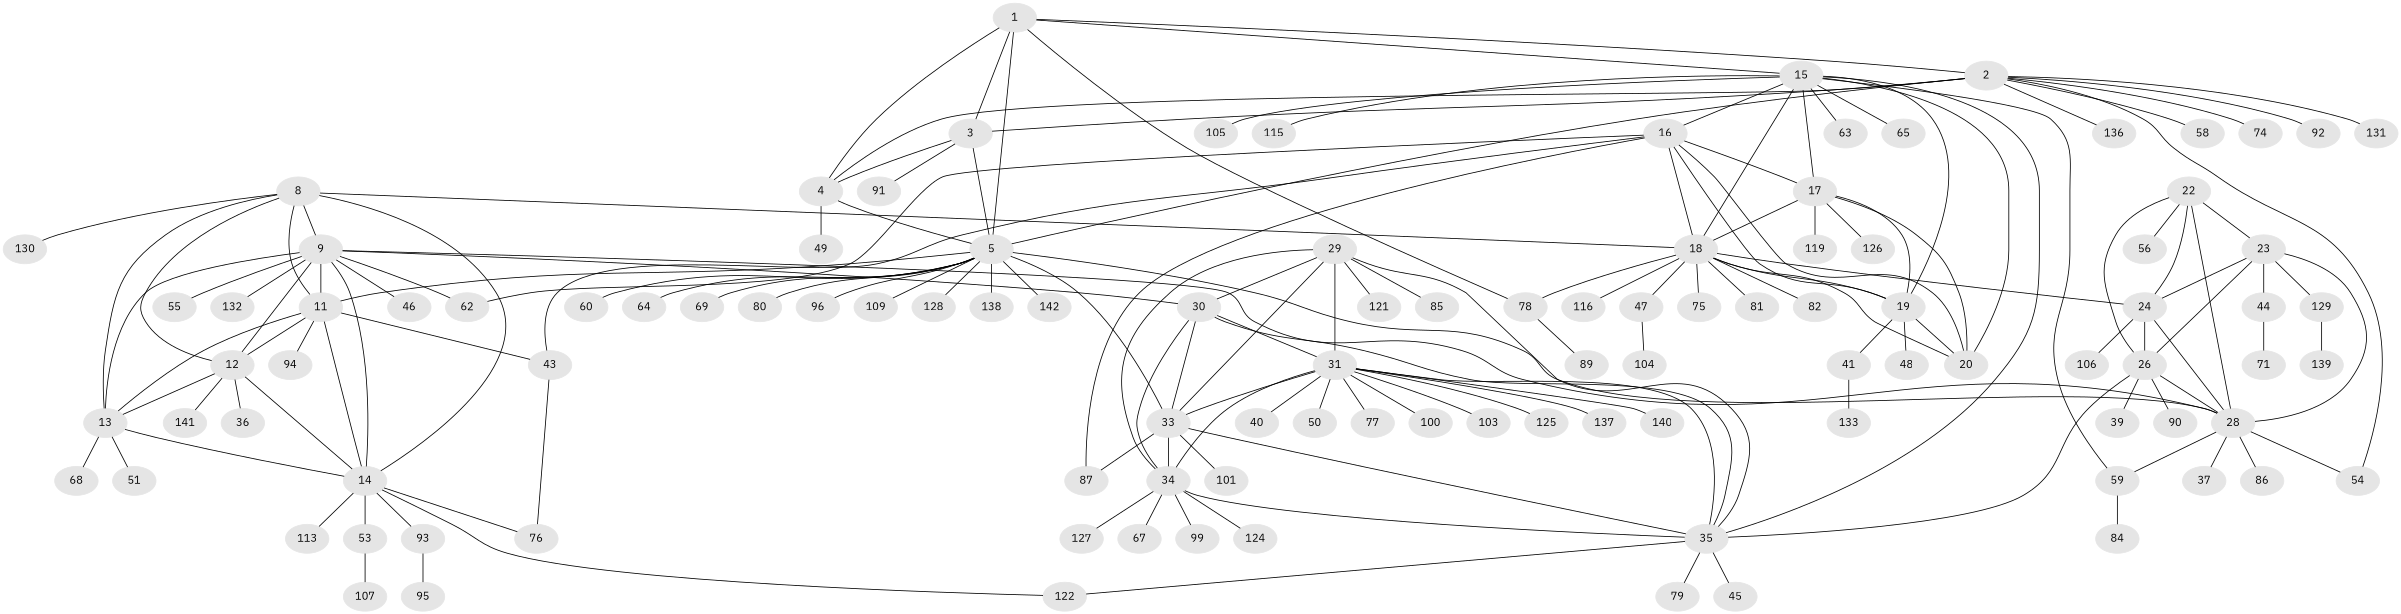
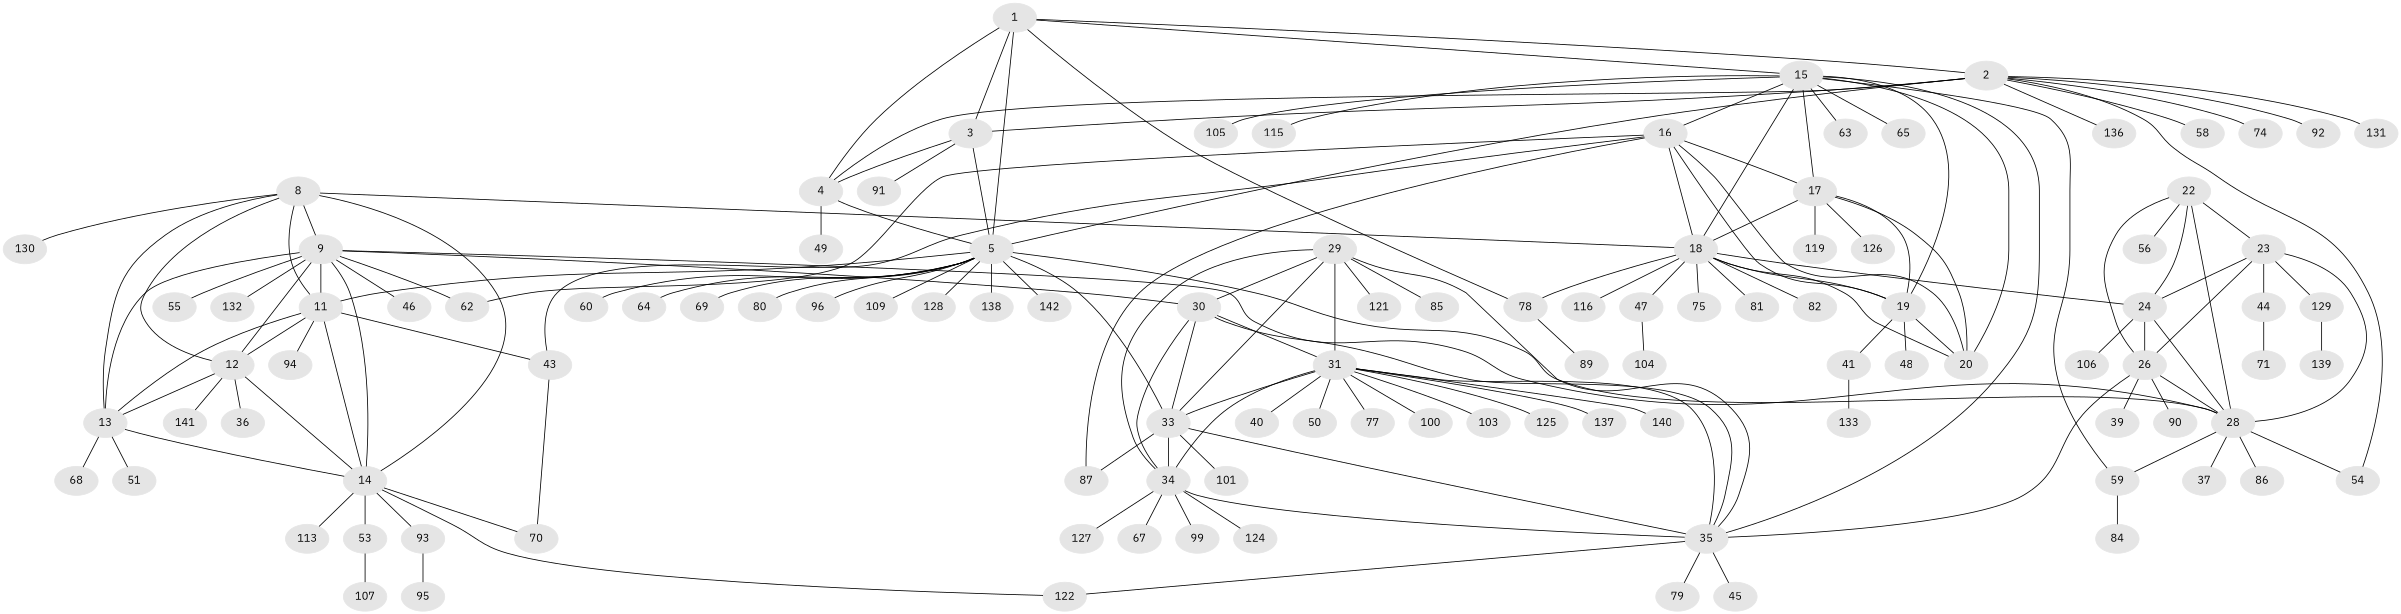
  graph {
    fontname="IBM Plex Sans"
    node [color=gray90 fontname="IBM Plex Sans" style=filled]
    edge [fontname="IBM Plex Sans"]
    1 [super="+7"]
    2 [super="+42"]
    3 [super="+76"]
    4 [super="+38"]
    5 [super="+6"]
    15 [super="+21"]
    78
    54
    58
    74
    92
    131
    136
    91 [super="+97"]
    49
    11 [super="+83"]
    28
    33 [super="+102"]
    60
    64
    69
    80 [super="+117"]
    96
    109
    128
    138
    142
    18 [super="+66"]
    16 [super="+114"]
    17 [super="+135"]
    19 [super="+108"]
    20 [super="+112"]
    35 [super="+111"]
    59
    63
    65
    105
    115
    89
    12
    13 [super="+123"]
    14 [super="+110"]
    43
    94
    37
    86
    34 [super="+52"]
    87
    101
    8 [super="+72"]
    9 [super="+10"]
    130
    30 [super="+134"]
    46
    55
    62
    132
    36
    141
    51
    68
    53 [super="+118"]
-   70 [label=76]
+   70
    93
    113
    122
    24
    47
    75
    81
    82
    116
    31 [super="+32"]
    107
    95
    119
    126
    41
    48
    45
    79
    84
    26 [super="+27"]
    106
    104
    133
    22 [super="+25"]
    23 [super="+98"]
    56
    44 [super="+120"]
    129
    39
    90
    71
    139
    29 [super="+57"]
    85
    121
    40 [super="+88"]
    50 [super="+73"]
    77
    100
    103
    125
    137
    140
    67
    99
    124
    127
    1 -- 2 [weight=2]
    1 -- 3 [weight=2]
    1 -- 4 [weight=2]
    1 -- 5 [weight=4]
    1 -- 15
    1 -- 78
    2 -- 3
    2 -- 4
    2 -- 5 [weight=2]
    2 -- 54
    2 -- 58
    2 -- 74
    2 -- 92
    2 -- 131
    2 -- 136
    3 -- 4
    3 -- 5 [weight=2]
    3 -- 91
    4 -- 5 [weight=2]
    4 -- 49
    5 -- 11
    5 -- 28
    5 -- 33
    5 -- 60
    5 -- 64
    5 -- 69
    5 -- 80
    5 -- 96
    5 -- 109
    5 -- 128
    5 -- 138
    5 -- 142
    15 -- 18 [weight=2]
    15 -- 16 [weight=2]
    15 -- 17 [weight=2]
    15 -- 19 [weight=2]
    15 -- 20 [weight=2]
    15 -- 35
    15 -- 59
    15 -- 63
    15 -- 65
    15 -- 105
    15 -- 115
    78 -- 89
    11 -- 12
    11 -- 13
    11 -- 14
    11 -- 43
    11 -- 94
    28 -- 54
    28 -- 59
    28 -- 37
    28 -- 86
    33 -- 35
    33 -- 34
    33 -- 87
    33 -- 101
    18 -- 78
    18 -- 19
    18 -- 20
    18 -- 24
    18 -- 47
    18 -- 75
    18 -- 81
    18 -- 82
    18 -- 116
    16 -- 18
    16 -- 17
    16 -- 19
    16 -- 20
    16 -- 43
    16 -- 87
    16 -- 62
    17 -- 18
    17 -- 19
    17 -- 20
    17 -- 119
    17 -- 126
    19 -- 20
    19 -- 41
    19 -- 48
    35 -- 122
    35 -- 45
    35 -- 79
    59 -- 84
    12 -- 13
    12 -- 14
    12 -- 36
    12 -- 141
    13 -- 14
    13 -- 51
    13 -- 68
    14 -- 53
    14 -- 70
    14 -- 93
    14 -- 113
    14 -- 122
    43 -- 70
    34 -- 35
    34 -- 67
    34 -- 99
    34 -- 124
    34 -- 127
    8 -- 11
    8 -- 18
    8 -- 12
    8 -- 13
    8 -- 14
    8 -- 9 [weight=2]
    8 -- 130
    9 -- 11 [weight=2]
    9 -- 28
    9 -- 12 [weight=2]
    9 -- 13 [weight=2]
    9 -- 14 [weight=2]
    9 -- 30
    9 -- 46
    9 -- 55
    9 -- 62
    9 -- 132
    30 -- 33
    30 -- 35
    30 -- 34
    30 -- 31 [weight=2]
    53 -- 107
    93 -- 95
    24 -- 28
    24 -- 26 [weight=2]
    24 -- 106
    47 -- 104
    31 -- 33 [weight=2]
    31 -- 35 [weight=2]
    31 -- 34 [weight=2]
    31 -- 40
    31 -- 50
    31 -- 77
    31 -- 100
    31 -- 103
    31 -- 125
    31 -- 137
    31 -- 140
    41 -- 133
    26 -- 28 [weight=2]
    26 -- 35
    26 -- 39
    26 -- 90
    22 -- 28 [weight=2]
    22 -- 24 [weight=2]
    22 -- 26 [weight=4]
    22 -- 23 [weight=2]
    22 -- 56
    23 -- 28
    23 -- 24
    23 -- 26 [weight=2]
    23 -- 44
    23 -- 129
    44 -- 71
    129 -- 139
    29 -- 33
    29 -- 35
    29 -- 34
    29 -- 30
    29 -- 31 [weight=2]
    29 -- 85
    29 -- 121
  }
